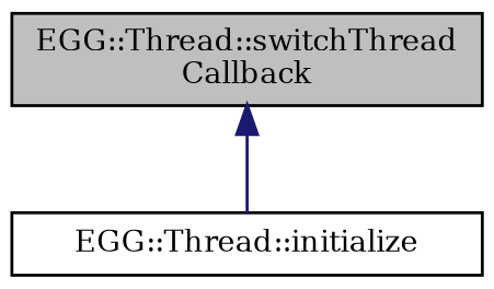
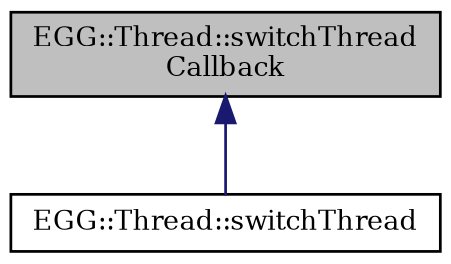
  digraph {
    rankdir=TB
    fontname="DejaVu Serif"
    node [color=black fontname="DejaVu Serif" fontsize=10 shape=record style=filled]
    n1 [fillcolor=grey75 fontcolor=black height=0.2 label="EGG::Thread::switchThread\lCallback" width=0.4]
-   n2 [fillcolor=white height=0.2 label="EGG::Thread::initialize" width=0.4]
+   n2 [fillcolor=white height=0.2 label="EGG::Thread::switchThread" width=0.4]
    n1 -> n2 [color=midnightblue dir=back fontname="DejaVu Serif" fontsize=10 labelfontname=FreeMono labelfontsize=10 style=solid]
  }
